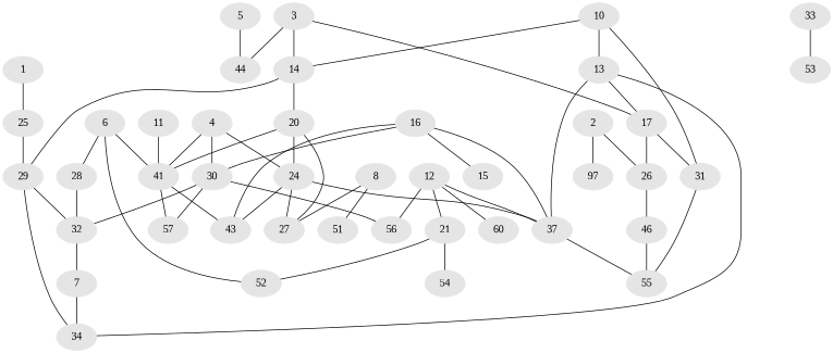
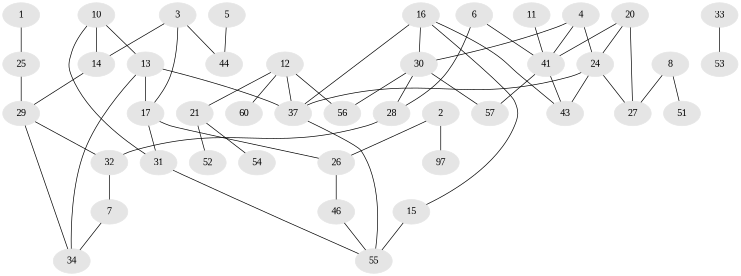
  graph {
    fontname="Liberation Serif"
    node [color=gray90 fontname="Liberation Serif" style=filled]
    edge [fontname="Liberation Serif" weight=1.0]
    1
    25
    29
    2
    26
    n6 [label=97]
    46
    3
    14
    17
    44
    20
    31
    4
    24
    41
    30
    16
    37
    n20 [label=15]
    43
    27
    57
    5
    6
    28
    52
    32
    7
    34
    8
    51
    10
    13
    55
    11
    12
    21
    56
    60
    54
    33
    53
    1 -- 25
    25 -- 29
    29 -- 32
    29 -- 34
    2 -- 26 [weight=2.0]
    2 -- n6
    26 -- 46
    46 -- 55
    3 -- 14
    3 -- 17
    3 -- 44
    14 -- 29 [weight=2.0]
-   14 -- 20
    17 -- 26
    17 -- 31
    20 -- 24
    20 -- 41
    20 -- 27
    31 -- 55
    4 -- 24
    4 -- 41
    4 -- 30
    24 -- 37
    24 -- 43
    24 -- 27
    41 -- 43
    41 -- 57
    30 -- 57
-   30 -- 32
+   30 -- 28
    30 -- 56
    16 -- 30
    16 -- 37
    16 -- n20
    16 -- 43
    37 -- 55
+   n20 -- 55 [weight=2.0]
    5 -- 44
    6 -- 41
    6 -- 28
-   6 -- 52
    28 -- 32
    32 -- 7
    7 -- 34
    8 -- 27 [weight=2.0]
    8 -- 51
    10 -- 14
    10 -- 31
    10 -- 13
    13 -- 17
    13 -- 37 [weight=2.0]
    13 -- 34
    11 -- 41 [weight=2.0]
    12 -- 37
    12 -- 21
    12 -- 56
    12 -- 60
    21 -- 52
    21 -- 54
    33 -- 53
  }
